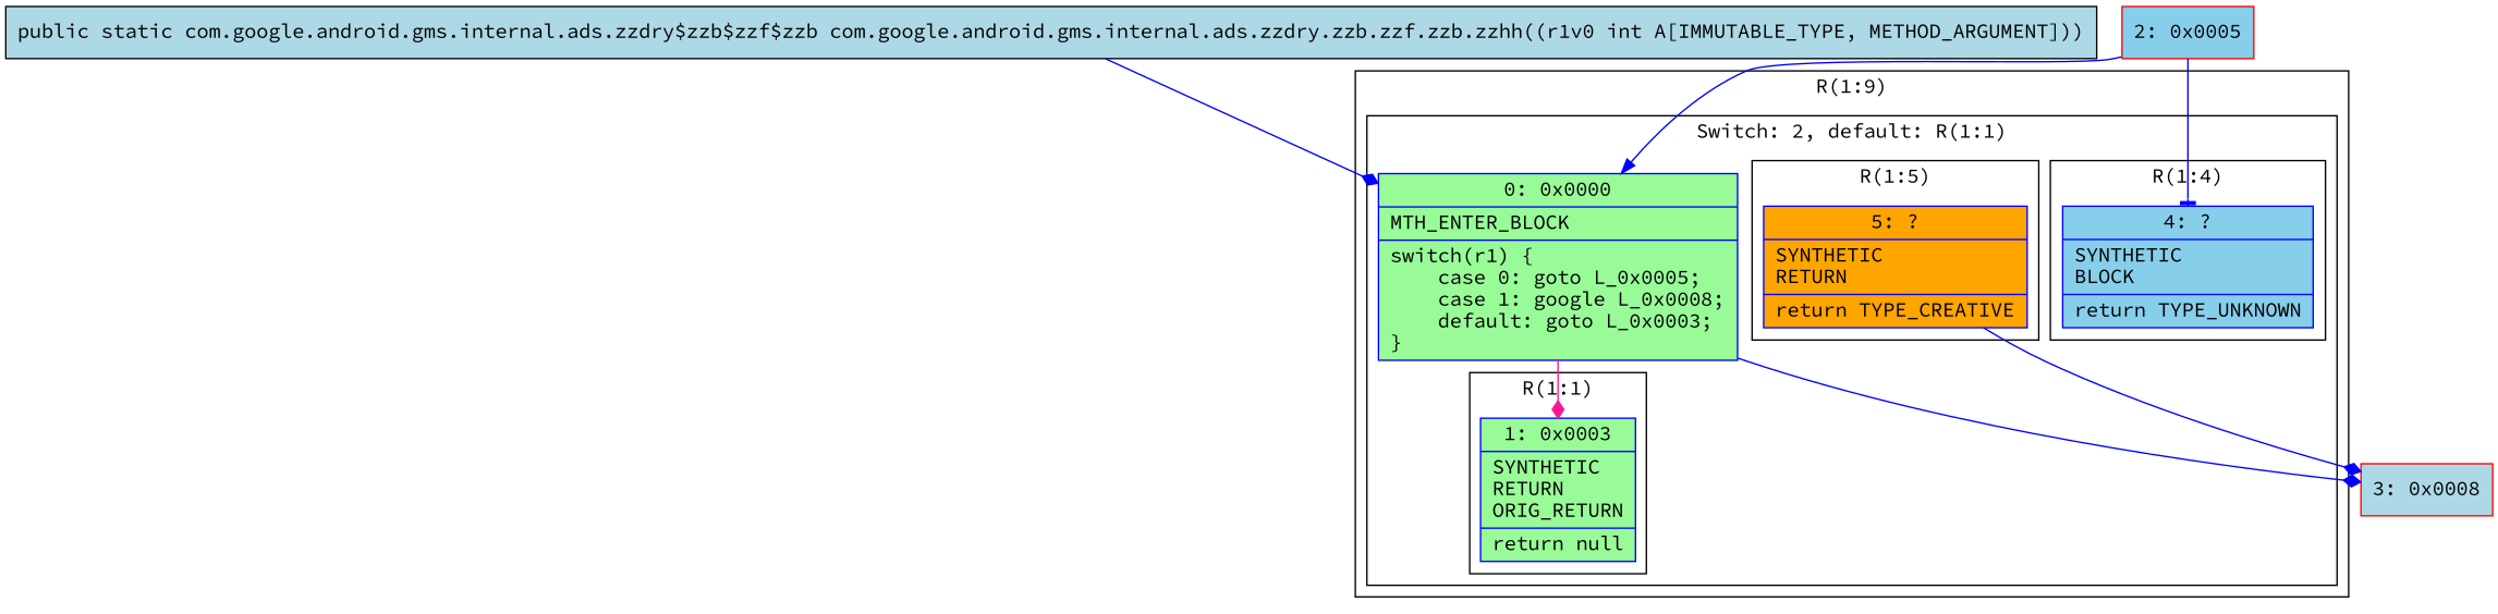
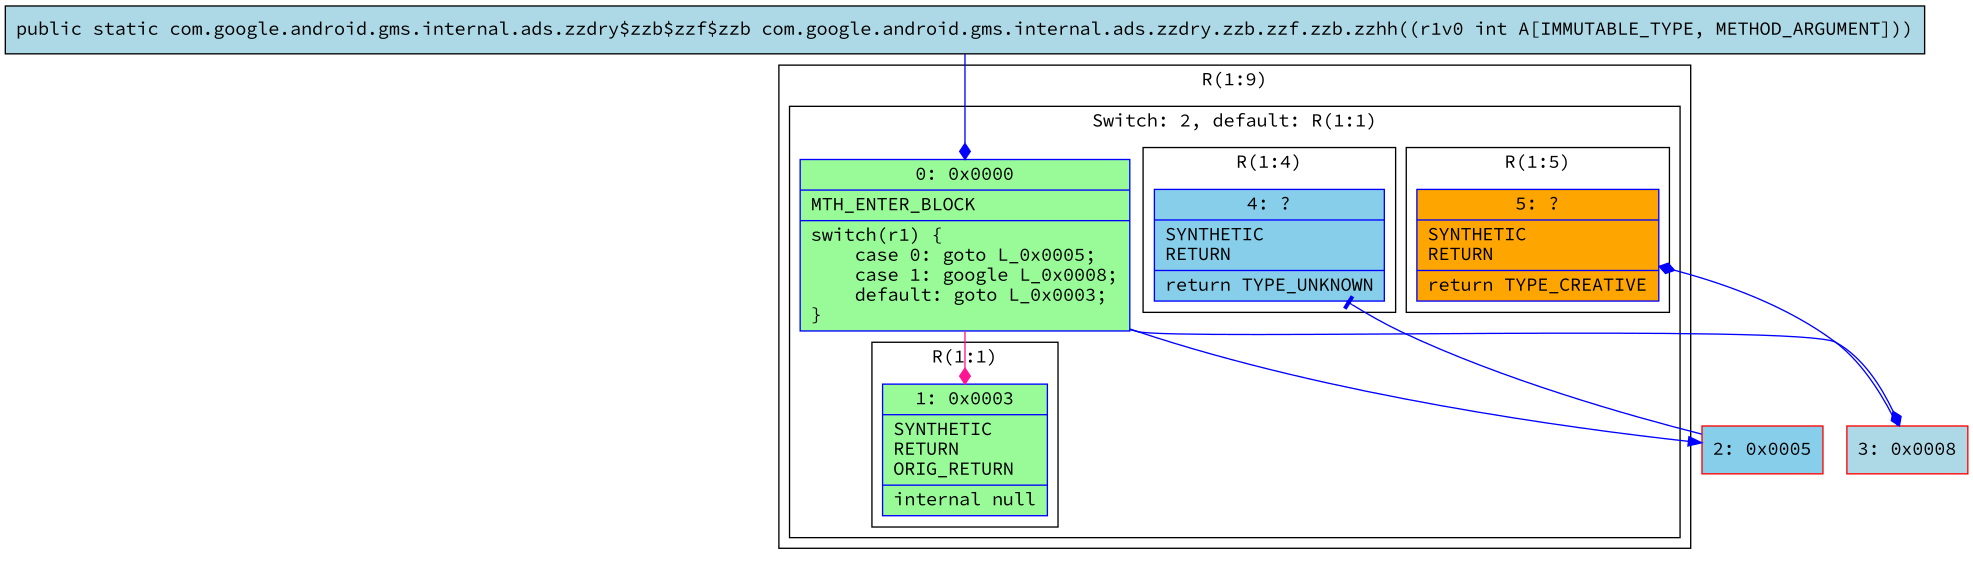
  digraph {
    fontname="Source Code Pro"
    node [color=blue fillcolor=skyblue fontname="Source Code Pro" shape=record style=filled]
    edge [arrowhead=diamond color=blue fontname="Source Code Pro"]
-   n1 [label="{4\:\ ?|SYNTHETIC\lBLOCK\l|return TYPE_UNKNOWN\l}"]
+   n1 [label="{4\:\ ?|SYNTHETIC\lRETURN\l|return TYPE_UNKNOWN\l}"]
    n2 [fillcolor=orange label="{5\:\ ?|SYNTHETIC\lRETURN\l|return TYPE_CREATIVE\l}"]
-   n3 [fillcolor=palegreen label="{1\:\ 0x0003|SYNTHETIC\lRETURN\lORIG_RETURN\l|return null\l}"]
+   n3 [fillcolor=palegreen label="{1\:\ 0x0003|SYNTHETIC\lRETURN\lORIG_RETURN\l|internal null\l}"]
    n4 [fillcolor=palegreen label="{0\:\ 0x0000|MTH_ENTER_BLOCK\l|switch(r1) \{\l    case 0: goto L_0x0005;\l    case 1: google L_0x0008;\l    default: goto L_0x0003;\l\}\l}"]
    n5 [color=red label="{2\:\ 0x0005}"]
    n6 [color=red fillcolor=lightblue label="{3\:\ 0x0008}"]
    n7 [fillcolor=lightblue label="{public static com.google.android.gms.internal.ads.zzdry$zzb$zzf$zzb com.google.android.gms.internal.ads.zzdry.zzb.zzf.zzb.zzhh((r1v0 int A[IMMUTABLE_TYPE, METHOD_ARGUMENT])) }" color=""]
    subgraph cluster_1 {
      label="R(1:9)"
      subgraph cluster_2 {
        label="Switch: 2, default: R(1:1)"
        n4
        subgraph cluster_3 {
          label="R(1:4)"
          n1
        }
        subgraph cluster_4 {
          label="R(1:5)"
          n2
        }
        subgraph cluster_5 {
          label="R(1:1)"
          n3
        }
      }
    }
    n4 -> n3 [color=deeppink]
-   n5 -> n4 [arrowhead=normal]
+   n4 -> n5 [arrowhead=normal]
    n4 -> n6
    n5 -> n1 [arrowhead=tee]
-   n2 -> n6
+   n6 -> n2
    n7 -> n4
  }
